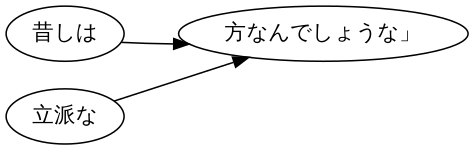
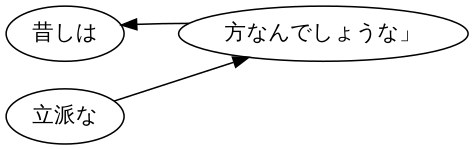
  digraph {
    rankdir=LR
    n1 [label="昔しは"]
    n2 [label="方なんでしょうな」"]
    n3 [label="立派な"]
-   n1 -> n2
+   n2 -> n1
    n3 -> n2
  }
